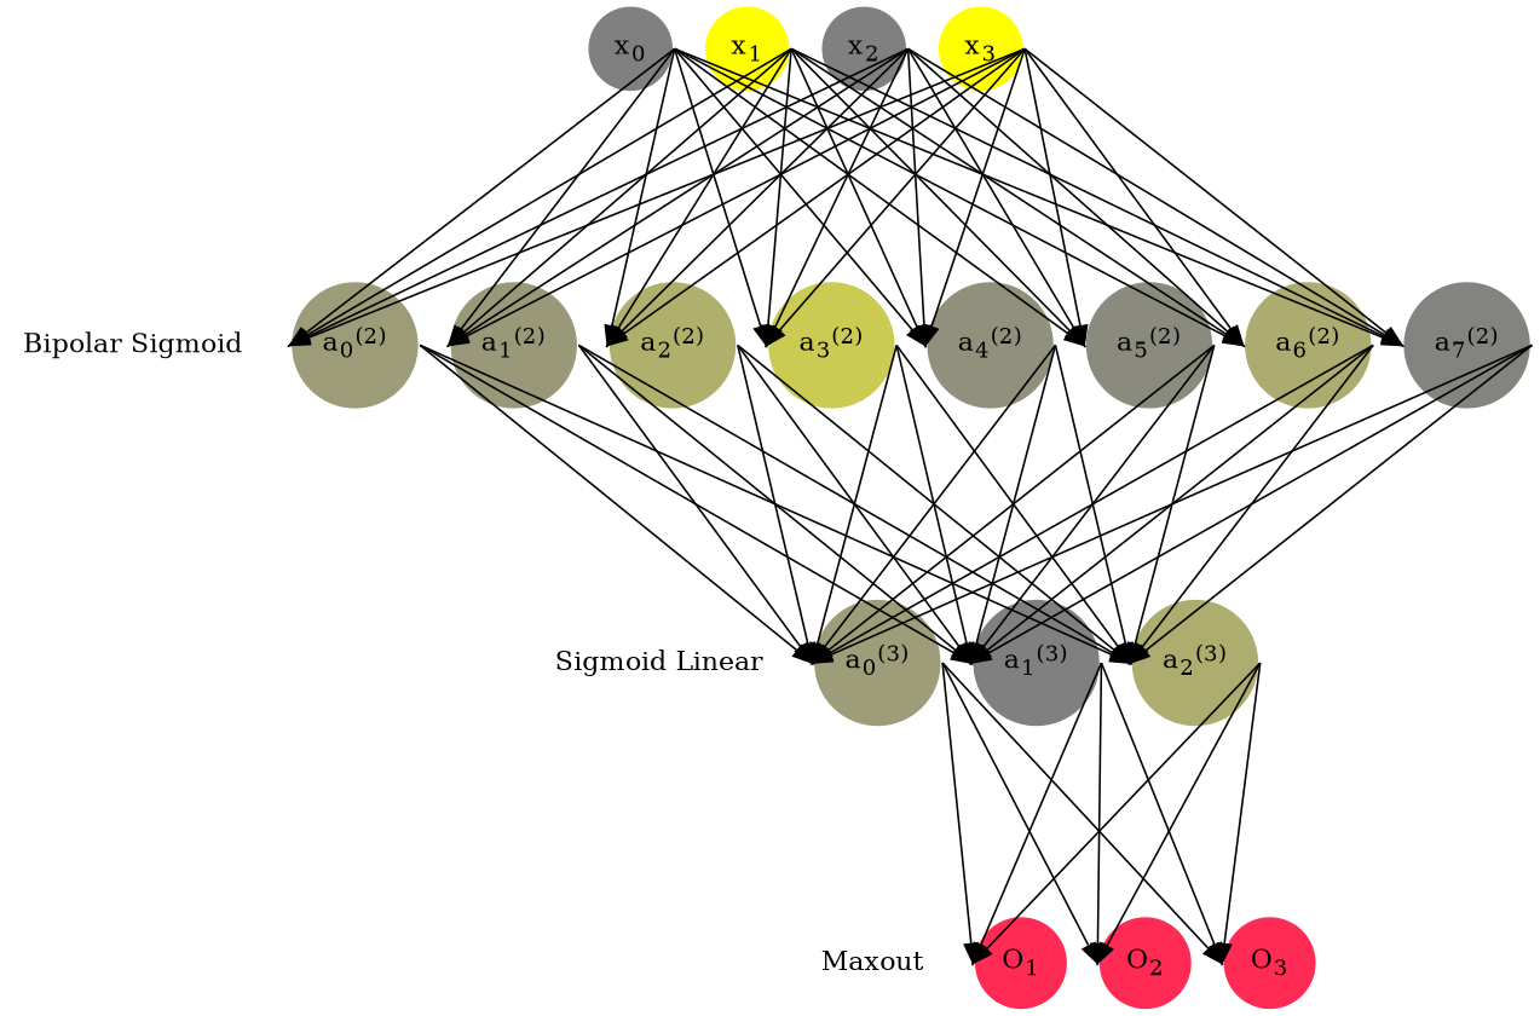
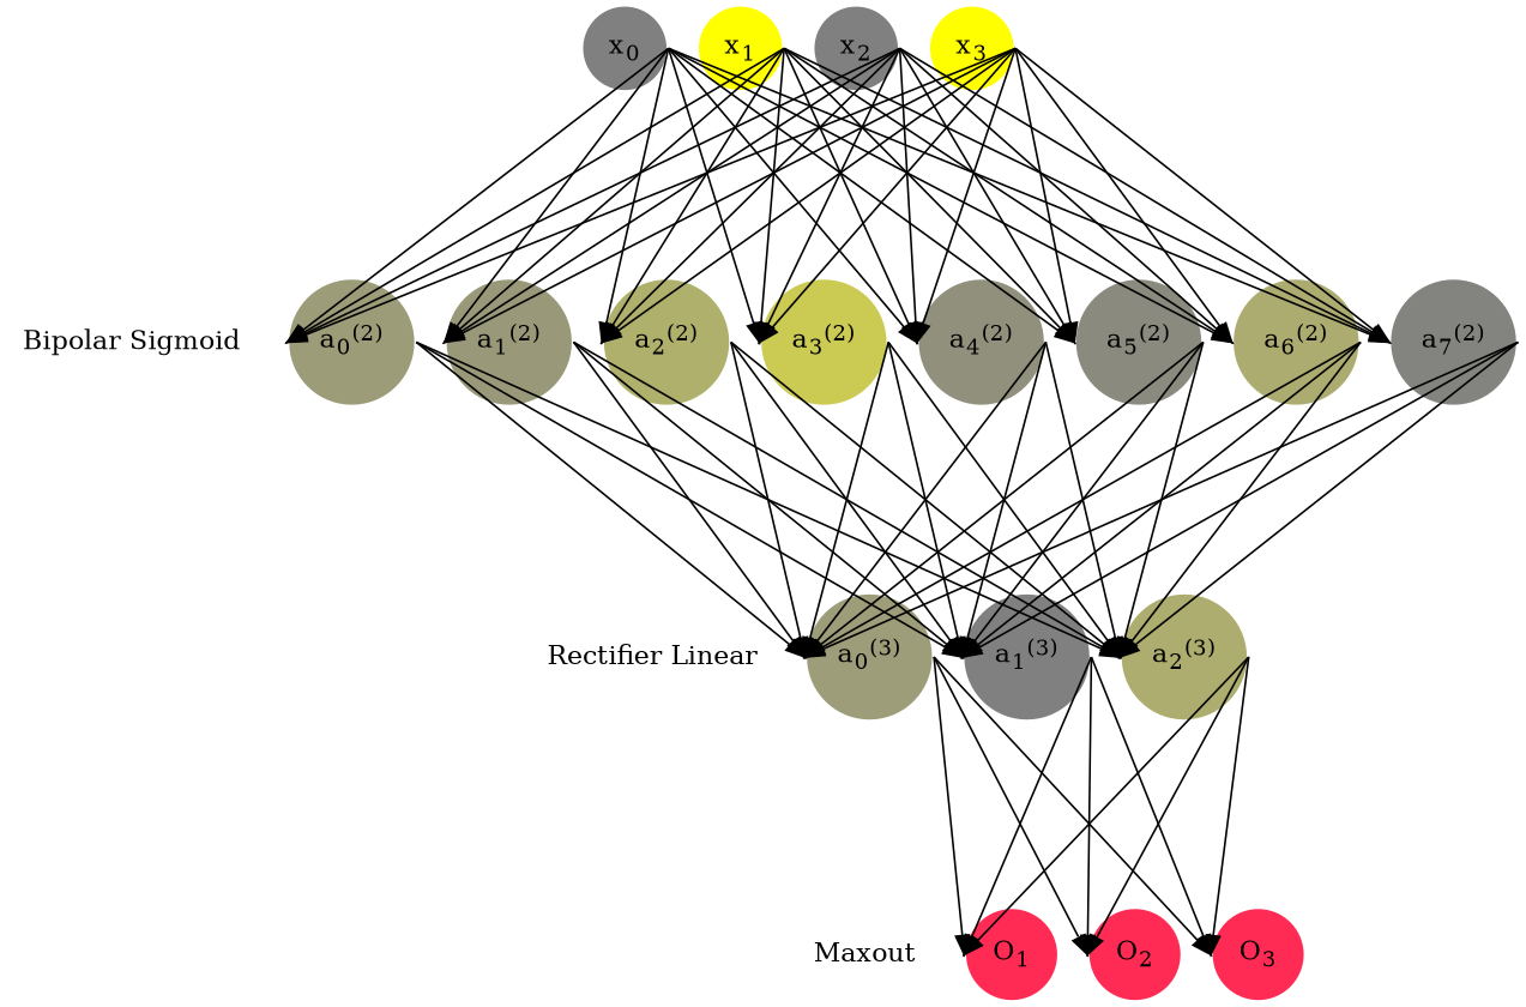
  digraph {
    rankdir=TB
    ranksep=1.4
    splines=false
    node [shape=circle style=filled]
    edge [headport=w style=solid tailport=e]
    n1 [color="0.1667, 0.0, 0.5" fillcolor="0.1667, 0.0, 0.5" label=<x<sub>0</sub>>]
    n2 [color="0.1667, 1.0, 1.0" fillcolor="0.1667, 1.0, 1.0" label=<x<sub>1</sub>>]
    n3 [color="0.1667, 0.0, 0.5" fillcolor="0.1667, 0.0, 0.5" label=<x<sub>2</sub>>]
    n4 [color="0.1667, 1.0, 1.0" fillcolor="0.1667, 1.0, 1.0" label=<x<sub>3</sub>>]
    n5 [color="0.1667, 0.223653, 0.611827" fillcolor="0.1667, 0.223653, 0.611827" label=<a<sub>0</sub><sup>(2)</sup>>]
    n6 [color="0.1667, 0.199910, 0.599955" fillcolor="0.1667, 0.199910, 0.599955" label=<a<sub>1</sub><sup>(2)</sup>>]
    n7 [color="0.1667, 0.378099, 0.689049" fillcolor="0.1667, 0.378099, 0.689049" label=<a<sub>2</sub><sup>(2)</sup>>]
    n8 [color="0.1667, 0.591099, 0.795550" fillcolor="0.1667, 0.591099, 0.795550" label=<a<sub>3</sub><sup>(2)</sup>>]
    n9 [color="0.1667, 0.130826, 0.565413" fillcolor="0.1667, 0.130826, 0.565413" label=<a<sub>4</sub><sup>(2)</sup>>]
    n10 [color="0.1667, 0.079914, 0.539957" fillcolor="0.1667, 0.079914, 0.539957" label=<a<sub>5</sub><sup>(2)</sup>>]
    n11 [color="0.1667, 0.343970, 0.671985" fillcolor="0.1667, 0.343970, 0.671985" label=<a<sub>6</sub><sup>(2)</sup>>]
    n12 [color="0.1667, 0.027509, 0.513754" fillcolor="0.1667, 0.027509, 0.513754" label=<a<sub>7</sub><sup>(2)</sup>>]
    n13 [color="0.1667, 0.231905, 0.615952" fillcolor="0.1667, 0.231905, 0.615952" label=<a<sub>0</sub><sup>(3)</sup>>]
    n14 [color="0.1667, 0.000000, 0.500000" fillcolor="0.1667, 0.000000, 0.500000" label=<a<sub>1</sub><sup>(3)</sup>>]
    n15 [color="0.1667, 0.355573, 0.677787" fillcolor="0.1667, 0.355573, 0.677787" label=<a<sub>2</sub><sup>(3)</sup>>]
    n16 [color="0.9667, 0.83, 1.0" fillcolor="0.9667, 0.83, 1.0" label=<O<sub>1</sub>>]
    n17 [color="0.9667, 0.83, 1.0" fillcolor="0.9667, 0.83, 1.0" label=<O<sub>2</sub>>]
    n18 [color="0.9667, 0.83, 1.0" fillcolor="0.9667, 0.83, 1.0" label=<O<sub>3</sub>>]
    n19 [label="Bipolar Sigmoid" shape=plaintext style=""]
-   n20 [label="Sigmoid Linear" shape=plaintext style=""]
+   n20 [label="Rectifier Linear" shape=plaintext style=""]
    n21 [label=Maxout shape=plaintext style=""]
    subgraph sub_1 {
      n1
    }
    subgraph sub_2 {
      n2
    }
    subgraph sub_3 {
      n3
    }
    subgraph sub_4 {
      n4
    }
    subgraph sub_5 {
      n5
    }
    subgraph sub_6 {
      n6
    }
    subgraph sub_7 {
      n7
    }
    subgraph sub_8 {
      n8
    }
    subgraph sub_9 {
      n9
    }
    subgraph sub_10 {
      n10
    }
    subgraph sub_11 {
      n11
    }
    subgraph sub_12 {
      n12
    }
    subgraph sub_13 {
      n13
    }
    subgraph sub_14 {
      n14
    }
    subgraph sub_15 {
      n15
    }
    subgraph sub_16 {
      n16
    }
    subgraph sub_17 {
      n17
    }
    subgraph sub_18 {
      n18
    }
    subgraph sub_19 {
      rank=same
      n1
      n2
      n3
      n4
    }
    subgraph sub_20 {
      rank=same
      n5
      n6
      n7
      n8
      n9
      n10
      n11
      n12
    }
    subgraph sub_21 {
      rank=same
      n13
      n14
      n15
    }
    subgraph sub_22 {
      rank=same
      n16
      n17
      n18
    }
    subgraph sub_23 {
      rank=same
      n5
      n19
    }
    subgraph sub_24 {
      rank=same
      n13
      n20
    }
    subgraph sub_25 {
      rank=same
      n16
      n21
    }
    n1 -> n2 [style=invis]
    n1 -> n5
    n1 -> n6
    n1 -> n7
    n1 -> n8
    n1 -> n9
    n1 -> n10
    n1 -> n11
    n1 -> n12
    n2 -> n3 [style=invis]
    n2 -> n5
    n2 -> n6
    n2 -> n7
    n2 -> n8
    n2 -> n9
    n2 -> n10
    n2 -> n11
    n2 -> n12
    n3 -> n4 [style=invis]
    n3 -> n5
    n3 -> n6
    n3 -> n7
    n3 -> n8
    n3 -> n9
    n3 -> n10
    n3 -> n11
    n3 -> n12
    n4 -> n5
    n4 -> n6
    n4 -> n7
    n4 -> n8
    n4 -> n9
    n4 -> n10
    n4 -> n11
    n4 -> n12
    n5 -> n6 [style=invis]
    n5 -> n13
    n5 -> n14
    n5 -> n15
    n6 -> n7 [style=invis]
    n6 -> n13
    n6 -> n14
    n6 -> n15
    n7 -> n8 [style=invis]
    n7 -> n13
    n7 -> n14
    n7 -> n15
    n8 -> n9 [style=invis]
    n8 -> n13
    n8 -> n14
    n8 -> n15
    n9 -> n10 [style=invis]
    n9 -> n13
    n9 -> n14
    n9 -> n15
    n10 -> n11 [style=invis]
    n10 -> n13
    n10 -> n14
    n10 -> n15
    n11 -> n12 [style=invis]
    n11 -> n13
    n11 -> n14
    n11 -> n15
    n12 -> n13
    n12 -> n14
    n12 -> n15
    n13 -> n14 [style=invis]
    n13 -> n16
    n13 -> n17
    n13 -> n18
    n14 -> n15 [style=invis]
    n14 -> n16
    n14 -> n17
    n14 -> n18
    n15 -> n16
    n15 -> n17
    n15 -> n18
    n16 -> n17 [style=invis]
    n17 -> n18 [style=invis]
    n19 -> n5 [style=invis]
    n20 -> n13 [style=invis]
    n21 -> n16 [style=invis]
  }
